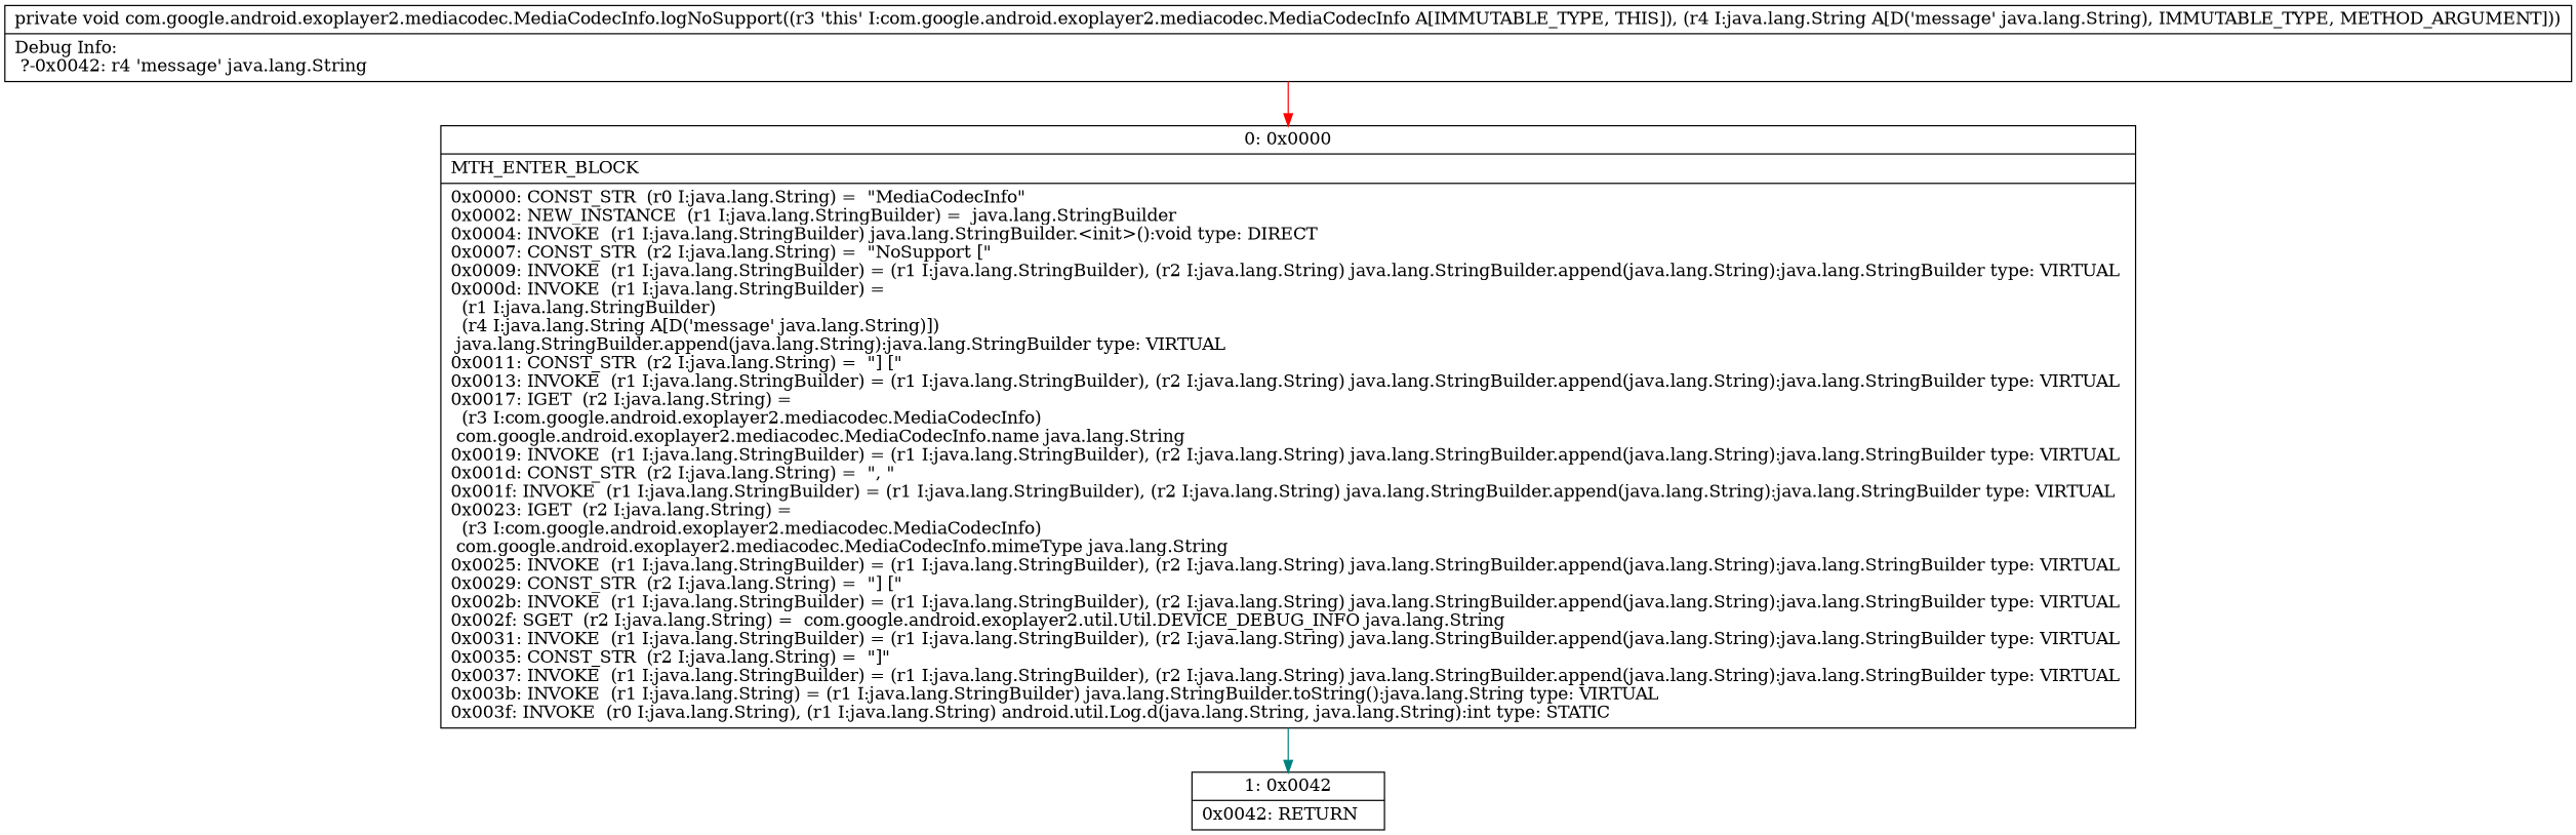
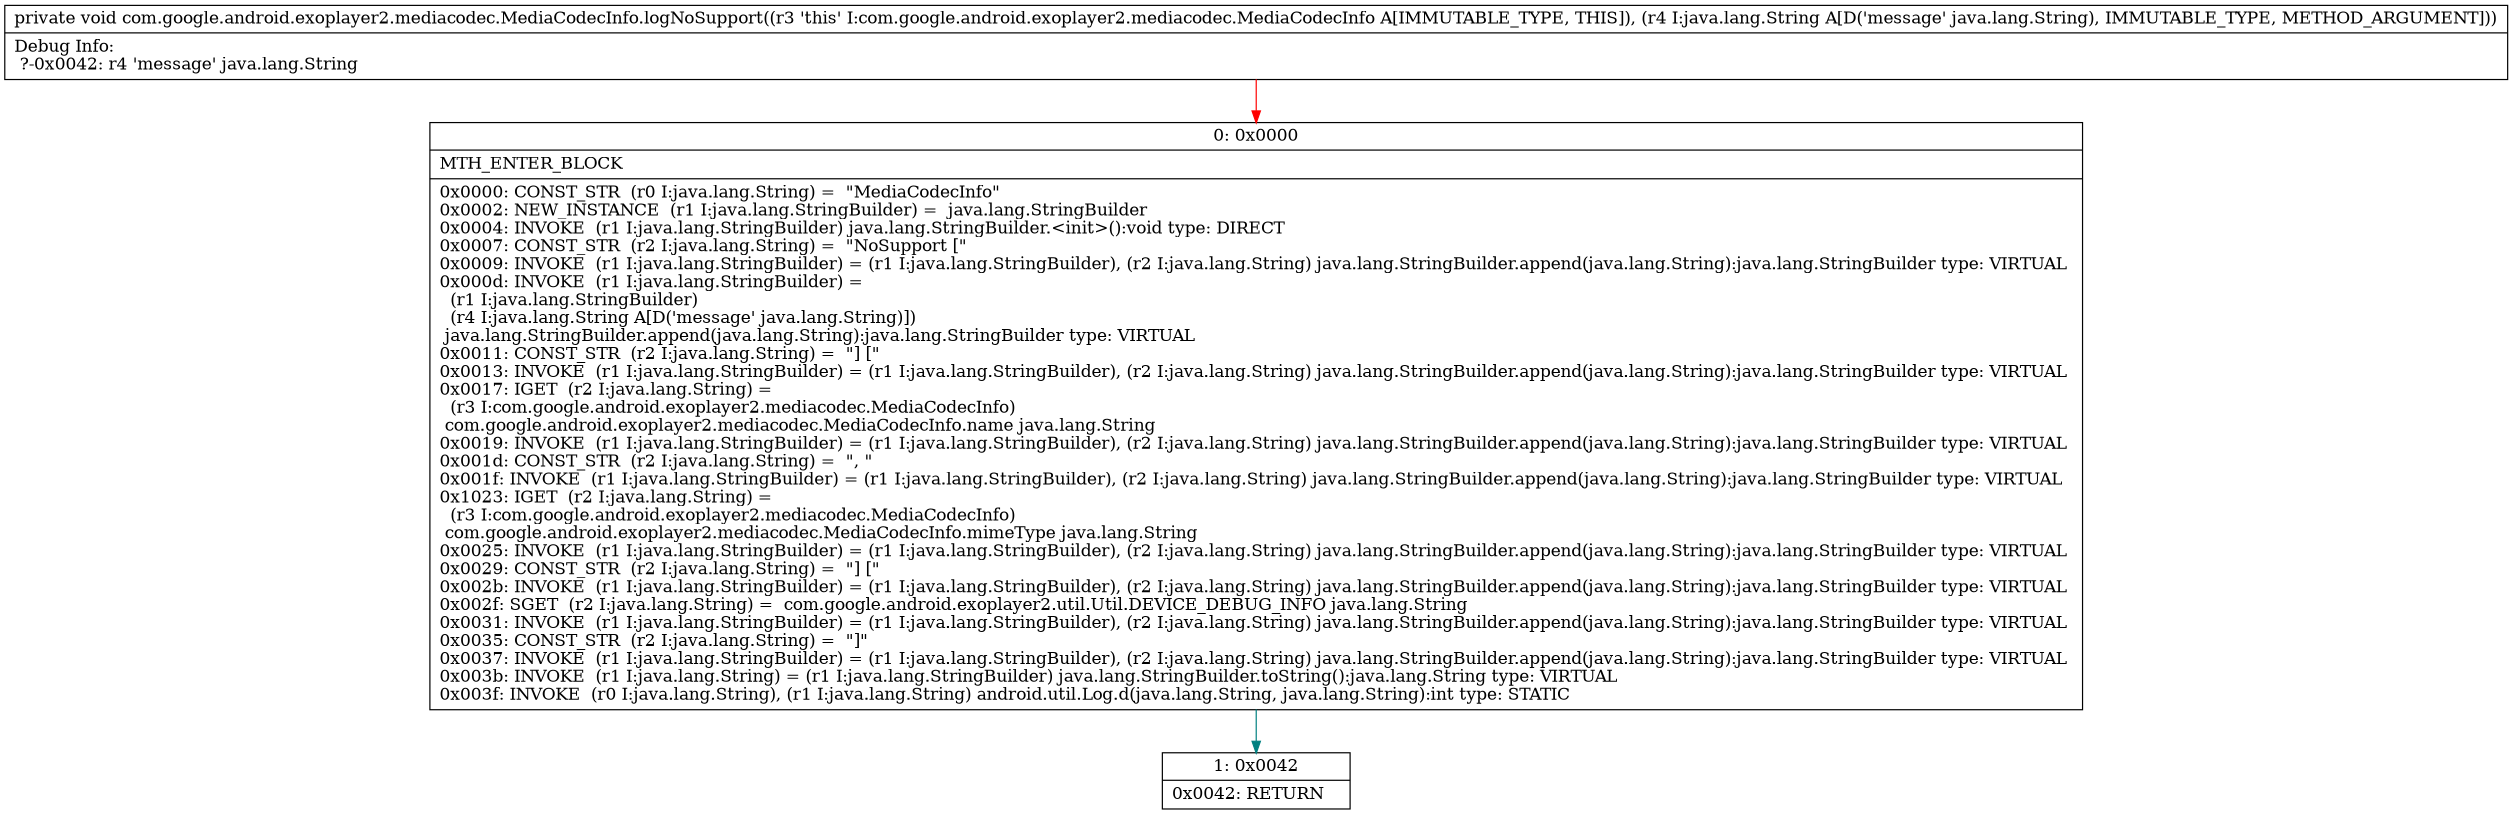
  digraph {
    node [shape=record]
    edge [style=solid]
-   n1 [label="{0\:\ 0x0000|MTH_ENTER_BLOCK\l|0x0000: CONST_STR  (r0 I:java.lang.String) =  \"MediaCodecInfo\" \l0x0002: NEW_INSTANCE  (r1 I:java.lang.StringBuilder) =  java.lang.StringBuilder \l0x0004: INVOKE  (r1 I:java.lang.StringBuilder) java.lang.StringBuilder.\<init\>():void type: DIRECT \l0x0007: CONST_STR  (r2 I:java.lang.String) =  \"NoSupport [\" \l0x0009: INVOKE  (r1 I:java.lang.StringBuilder) = (r1 I:java.lang.StringBuilder), (r2 I:java.lang.String) java.lang.StringBuilder.append(java.lang.String):java.lang.StringBuilder type: VIRTUAL \l0x000d: INVOKE  (r1 I:java.lang.StringBuilder) = \l  (r1 I:java.lang.StringBuilder)\l  (r4 I:java.lang.String A[D('message' java.lang.String)])\l java.lang.StringBuilder.append(java.lang.String):java.lang.StringBuilder type: VIRTUAL \l0x0011: CONST_STR  (r2 I:java.lang.String) =  \"] [\" \l0x0013: INVOKE  (r1 I:java.lang.StringBuilder) = (r1 I:java.lang.StringBuilder), (r2 I:java.lang.String) java.lang.StringBuilder.append(java.lang.String):java.lang.StringBuilder type: VIRTUAL \l0x0017: IGET  (r2 I:java.lang.String) = \l  (r3 I:com.google.android.exoplayer2.mediacodec.MediaCodecInfo)\l com.google.android.exoplayer2.mediacodec.MediaCodecInfo.name java.lang.String \l0x0019: INVOKE  (r1 I:java.lang.StringBuilder) = (r1 I:java.lang.StringBuilder), (r2 I:java.lang.String) java.lang.StringBuilder.append(java.lang.String):java.lang.StringBuilder type: VIRTUAL \l0x001d: CONST_STR  (r2 I:java.lang.String) =  \", \" \l0x001f: INVOKE  (r1 I:java.lang.StringBuilder) = (r1 I:java.lang.StringBuilder), (r2 I:java.lang.String) java.lang.StringBuilder.append(java.lang.String):java.lang.StringBuilder type: VIRTUAL \l0x0023: IGET  (r2 I:java.lang.String) = \l  (r3 I:com.google.android.exoplayer2.mediacodec.MediaCodecInfo)\l com.google.android.exoplayer2.mediacodec.MediaCodecInfo.mimeType java.lang.String \l0x0025: INVOKE  (r1 I:java.lang.StringBuilder) = (r1 I:java.lang.StringBuilder), (r2 I:java.lang.String) java.lang.StringBuilder.append(java.lang.String):java.lang.StringBuilder type: VIRTUAL \l0x0029: CONST_STR  (r2 I:java.lang.String) =  \"] [\" \l0x002b: INVOKE  (r1 I:java.lang.StringBuilder) = (r1 I:java.lang.StringBuilder), (r2 I:java.lang.String) java.lang.StringBuilder.append(java.lang.String):java.lang.StringBuilder type: VIRTUAL \l0x002f: SGET  (r2 I:java.lang.String) =  com.google.android.exoplayer2.util.Util.DEVICE_DEBUG_INFO java.lang.String \l0x0031: INVOKE  (r1 I:java.lang.StringBuilder) = (r1 I:java.lang.StringBuilder), (r2 I:java.lang.String) java.lang.StringBuilder.append(java.lang.String):java.lang.StringBuilder type: VIRTUAL \l0x0035: CONST_STR  (r2 I:java.lang.String) =  \"]\" \l0x0037: INVOKE  (r1 I:java.lang.StringBuilder) = (r1 I:java.lang.StringBuilder), (r2 I:java.lang.String) java.lang.StringBuilder.append(java.lang.String):java.lang.StringBuilder type: VIRTUAL \l0x003b: INVOKE  (r1 I:java.lang.String) = (r1 I:java.lang.StringBuilder) java.lang.StringBuilder.toString():java.lang.String type: VIRTUAL \l0x003f: INVOKE  (r0 I:java.lang.String), (r1 I:java.lang.String) android.util.Log.d(java.lang.String, java.lang.String):int type: STATIC \l}"]
+   n1 [label="{0\:\ 0x0000|MTH_ENTER_BLOCK\l|0x0000: CONST_STR  (r0 I:java.lang.String) =  \"MediaCodecInfo\" \l0x0002: NEW_INSTANCE  (r1 I:java.lang.StringBuilder) =  java.lang.StringBuilder \l0x0004: INVOKE  (r1 I:java.lang.StringBuilder) java.lang.StringBuilder.\<init\>():void type: DIRECT \l0x0007: CONST_STR  (r2 I:java.lang.String) =  \"NoSupport [\" \l0x0009: INVOKE  (r1 I:java.lang.StringBuilder) = (r1 I:java.lang.StringBuilder), (r2 I:java.lang.String) java.lang.StringBuilder.append(java.lang.String):java.lang.StringBuilder type: VIRTUAL \l0x000d: INVOKE  (r1 I:java.lang.StringBuilder) = \l  (r1 I:java.lang.StringBuilder)\l  (r4 I:java.lang.String A[D('message' java.lang.String)])\l java.lang.StringBuilder.append(java.lang.String):java.lang.StringBuilder type: VIRTUAL \l0x0011: CONST_STR  (r2 I:java.lang.String) =  \"] [\" \l0x0013: INVOKE  (r1 I:java.lang.StringBuilder) = (r1 I:java.lang.StringBuilder), (r2 I:java.lang.String) java.lang.StringBuilder.append(java.lang.String):java.lang.StringBuilder type: VIRTUAL \l0x0017: IGET  (r2 I:java.lang.String) = \l  (r3 I:com.google.android.exoplayer2.mediacodec.MediaCodecInfo)\l com.google.android.exoplayer2.mediacodec.MediaCodecInfo.name java.lang.String \l0x0019: INVOKE  (r1 I:java.lang.StringBuilder) = (r1 I:java.lang.StringBuilder), (r2 I:java.lang.String) java.lang.StringBuilder.append(java.lang.String):java.lang.StringBuilder type: VIRTUAL \l0x001d: CONST_STR  (r2 I:java.lang.String) =  \", \" \l0x001f: INVOKE  (r1 I:java.lang.StringBuilder) = (r1 I:java.lang.StringBuilder), (r2 I:java.lang.String) java.lang.StringBuilder.append(java.lang.String):java.lang.StringBuilder type: VIRTUAL \l0x1023: IGET  (r2 I:java.lang.String) = \l  (r3 I:com.google.android.exoplayer2.mediacodec.MediaCodecInfo)\l com.google.android.exoplayer2.mediacodec.MediaCodecInfo.mimeType java.lang.String \l0x0025: INVOKE  (r1 I:java.lang.StringBuilder) = (r1 I:java.lang.StringBuilder), (r2 I:java.lang.String) java.lang.StringBuilder.append(java.lang.String):java.lang.StringBuilder type: VIRTUAL \l0x0029: CONST_STR  (r2 I:java.lang.String) =  \"] [\" \l0x002b: INVOKE  (r1 I:java.lang.StringBuilder) = (r1 I:java.lang.StringBuilder), (r2 I:java.lang.String) java.lang.StringBuilder.append(java.lang.String):java.lang.StringBuilder type: VIRTUAL \l0x002f: SGET  (r2 I:java.lang.String) =  com.google.android.exoplayer2.util.Util.DEVICE_DEBUG_INFO java.lang.String \l0x0031: INVOKE  (r1 I:java.lang.StringBuilder) = (r1 I:java.lang.StringBuilder), (r2 I:java.lang.String) java.lang.StringBuilder.append(java.lang.String):java.lang.StringBuilder type: VIRTUAL \l0x0035: CONST_STR  (r2 I:java.lang.String) =  \"]\" \l0x0037: INVOKE  (r1 I:java.lang.StringBuilder) = (r1 I:java.lang.StringBuilder), (r2 I:java.lang.String) java.lang.StringBuilder.append(java.lang.String):java.lang.StringBuilder type: VIRTUAL \l0x003b: INVOKE  (r1 I:java.lang.String) = (r1 I:java.lang.StringBuilder) java.lang.StringBuilder.toString():java.lang.String type: VIRTUAL \l0x003f: INVOKE  (r0 I:java.lang.String), (r1 I:java.lang.String) android.util.Log.d(java.lang.String, java.lang.String):int type: STATIC \l}"]
    n2 [label="{1\:\ 0x0042|0x0042: RETURN   \l}"]
    n3 [label="{private void com.google.android.exoplayer2.mediacodec.MediaCodecInfo.logNoSupport((r3 'this' I:com.google.android.exoplayer2.mediacodec.MediaCodecInfo A[IMMUTABLE_TYPE, THIS]), (r4 I:java.lang.String A[D('message' java.lang.String), IMMUTABLE_TYPE, METHOD_ARGUMENT]))  | Debug Info:\l  ?\-0x0042: r4 'message' java.lang.String\l}"]
    n1 -> n2 [color=teal]
    n3 -> n1 [color=red]
  }
